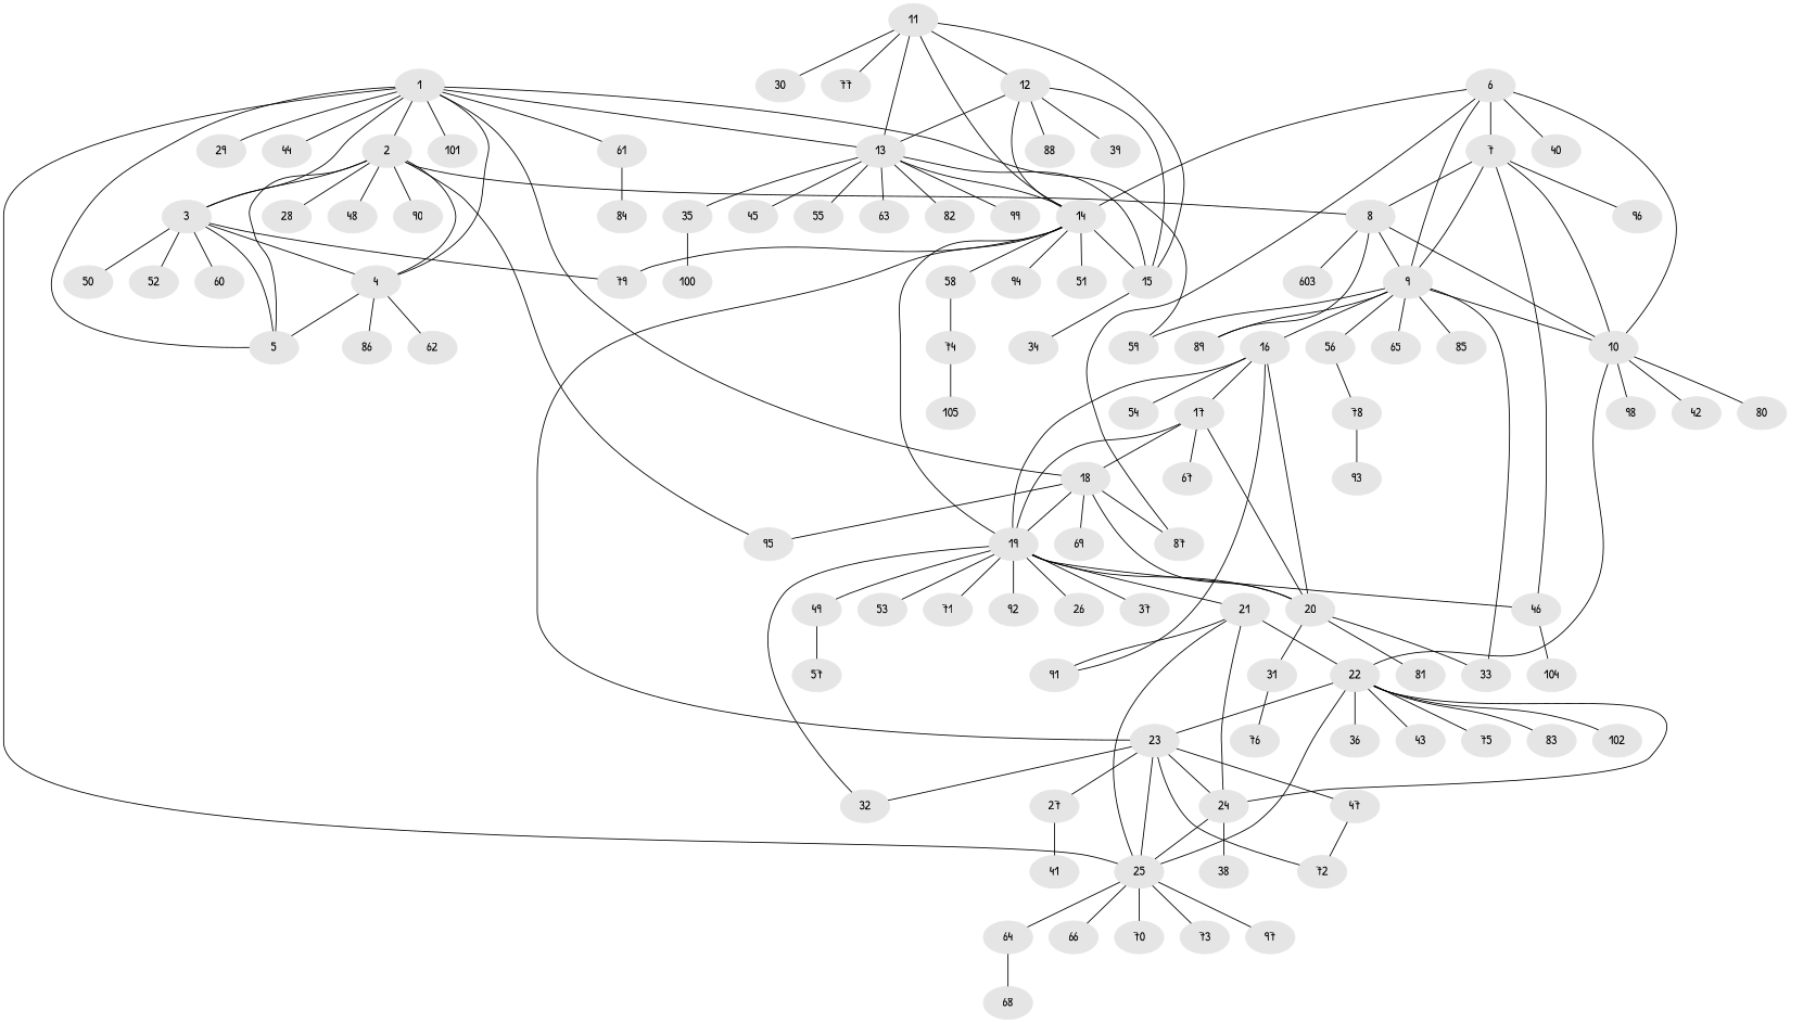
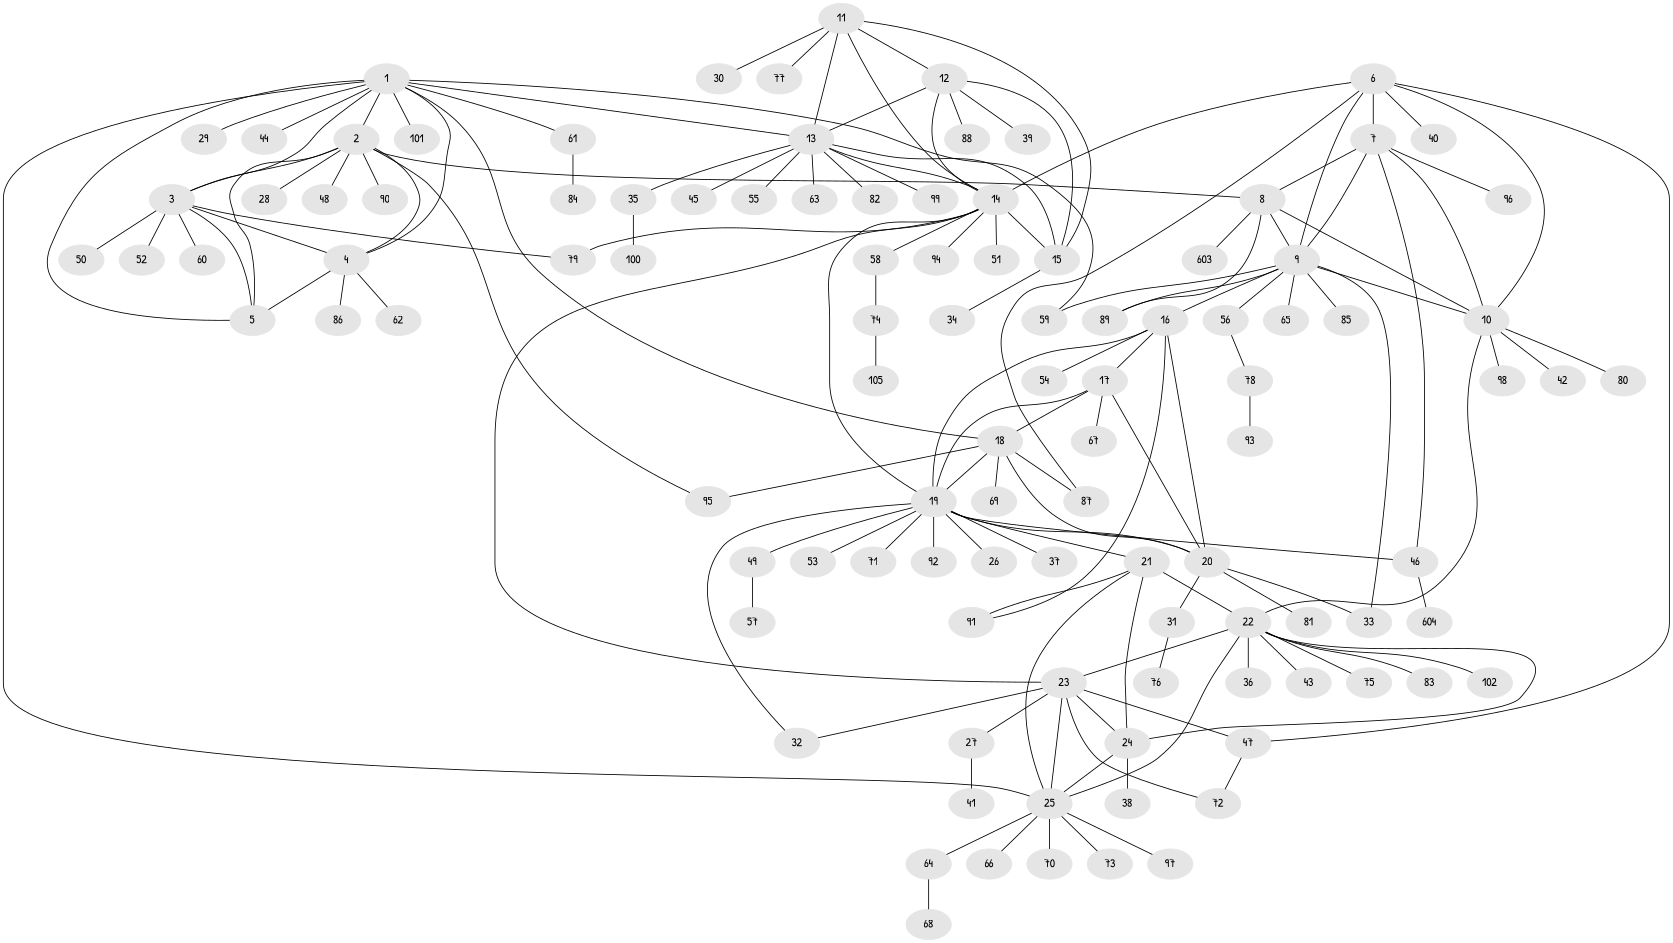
  graph {
    fontname="Patrick Hand"
    node [color=gray90 fontname="Patrick Hand" style=filled]
    edge [fontname="Patrick Hand"]
    1
    2
    3
    4
    5
    13
    18
    25
    29
    44
    59
    61
    101
    8
    28
    48
    90
    95
    50
    52
    60
    79
    62
    86
    14
    15
    35
    45
    55
    63
    82
    99
    87
    19
    20
    69
    64
    66
    70
    73
    97
    84
    9
    10
    n45 [label=603]
    6
    7
    40
    47
    46
    96
    16
    33
    56
    65
    85
    89
    22
    42
    80
    98
    23
    51
    58
    94
    72
-   104
+   104 [label=604]
    17
    54
    91
    78
    24
    36
    43
    75
    83
    102
    11
    12
    30
    77
    39
    88
    34
    100
    21
    26
    32
    37
    49
    53
    71
    92
    27
    74
    67
    31
    81
    57
    76
    38
    41
    68
    93
    105
    1 -- 2
    1 -- 3
    1 -- 4
    1 -- 5
    1 -- 13
    1 -- 18
    1 -- 25
    1 -- 29
    1 -- 44
    1 -- 59
    1 -- 61
    1 -- 101
    2 -- 3
    2 -- 4
    2 -- 5
    2 -- 8
    2 -- 28
    2 -- 48
    2 -- 90
    2 -- 95
    3 -- 4
    3 -- 5
    3 -- 50
    3 -- 52
    3 -- 60
    3 -- 79
    4 -- 5
    4 -- 62
    4 -- 86
    13 -- 14
    13 -- 15
    13 -- 35
    13 -- 45
    13 -- 55
    13 -- 63
    13 -- 82
    13 -- 99
    18 -- 95
    18 -- 87
    18 -- 19
    18 -- 20
    18 -- 69
    25 -- 64
    25 -- 66
    25 -- 70
    25 -- 73
    25 -- 97
    61 -- 84
    8 -- 9
    8 -- 10
    8 -- n45
    14 -- 79
    14 -- 15
    14 -- 19
    14 -- 23
    14 -- 51
    14 -- 58
    14 -- 94
    15 -- 34
    35 -- 100
    19 -- 20
    19 -- 46
    19 -- 21
    19 -- 26
    19 -- 32
    19 -- 37
    19 -- 49
    19 -- 53
    19 -- 71
    19 -- 92
    20 -- 33
    20 -- 31
    20 -- 81
    64 -- 68
    9 -- 59
    9 -- 10
    9 -- 16
    9 -- 33
    9 -- 56
    9 -- 65
    9 -- 85
    9 -- 89
    10 -- 22
    10 -- 42
    10 -- 80
    10 -- 98
    6 -- 14
    6 -- 87
    6 -- 9
    6 -- 10
    6 -- 7
    6 -- 40
+   6 -- 47
    7 -- 8
    7 -- 9
    7 -- 10
    7 -- 46
    7 -- 96
    47 -- 72
    46 -- 104
    16 -- 19
    16 -- 20
    16 -- 17
    16 -- 54
    16 -- 91
    56 -- 78
    89 -- 8
    22 -- 25
    22 -- 23
    22 -- 24
    22 -- 36
    22 -- 43
    22 -- 75
    22 -- 83
    22 -- 102
    23 -- 25
    23 -- 47
    23 -- 72
    23 -- 24
    23 -- 32
    23 -- 27
    58 -- 74
    17 -- 18
    17 -- 19
    17 -- 20
    17 -- 67
    78 -- 93
    24 -- 25
    24 -- 38
    11 -- 13
    11 -- 14
    11 -- 15
    11 -- 12
    11 -- 30
    11 -- 77
    12 -- 13
    12 -- 14
    12 -- 15
    12 -- 39
    12 -- 88
    21 -- 25
    21 -- 22
    21 -- 91
    21 -- 24
    49 -- 57
    27 -- 41
    74 -- 105
    31 -- 76
  }
